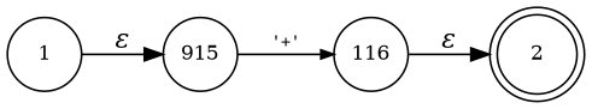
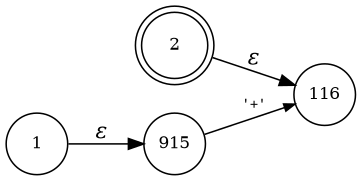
  digraph {
    rankdir=LR
    node [fixedsize=true fontsize=11 shape=circle peripheries=1]
    edge [fontname="Times-Italic"]
    n1 [label=2 shape=doublecircle width=.6 peripheries=""]
    n2 [label=1 width=.55]
    n3 [label=915 width=.55]
    n4 [label=116 width=.55]
    n2 -> n3 [label="&epsilon;"]
    n3 -> n4 [arrowhead=normal arrowsize=.7 fontname=Courier fontsize=11 label="'+'"]
-   n4 -> n1 [label="&epsilon;"]
+   n1 -> n4 [label="&epsilon;"]
  }
